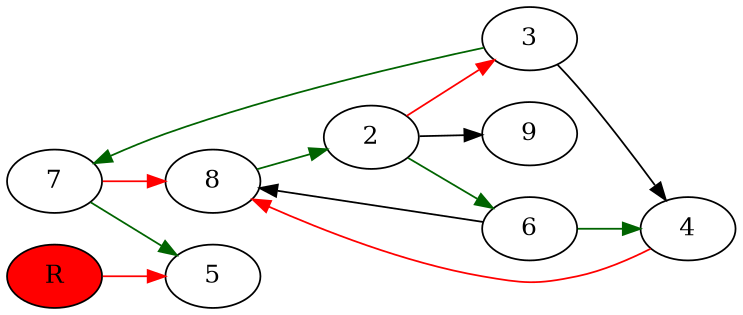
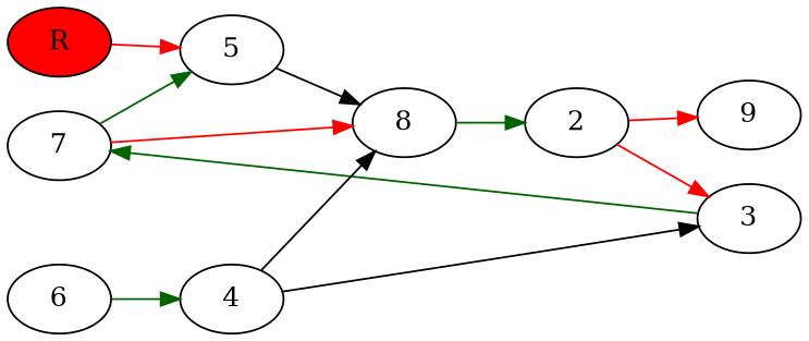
  digraph {
    rankdir=LR
    edge [color=darkgreen]
    7
    8
    5
    2
    3
    6
    9
    4
    R [fillcolor="#ff0000" style=filled]
    7 -> 8 [color=red]
    7 -> 5
    8 -> 2
-   6 -> 8 [color=black]
+   5 -> 8 [color=black]
    2 -> 3 [color=red]
-   2 -> 6
-   2 -> 9 [color=black]
+   2 -> 9 [color=red]
    3 -> 7
-   3 -> 4 [color=black]
+   4 -> 3 [color=black]
    6 -> 4
-   4 -> 8 [color=red]
+   4 -> 8 [color=black]
    R -> 5 [color=red]
  }
